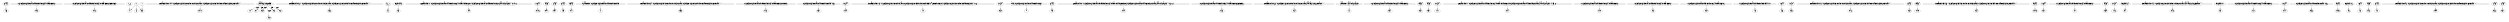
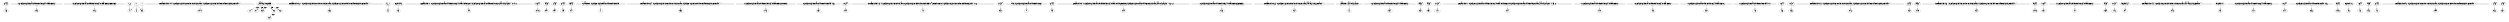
  digraph {
    fontname="DejaVu Serif"
    node [fontname="DejaVu Serif"]
    edge [fontname="DejaVu Serif"]
    n1 [label="r84[i3]"]
    n2 [label="$r62"]
    n3 [label="<org.eclipse.osgi.internal.module.ResolverImpl: boolean DEBUG>"]
    n4 [label="$z15"]
    n5 [label="<org.eclipse.osgi.internal.module.ResolverImpl: boolean DEBUG_REQUIRES>"]
    n6 [label="$z18"]
    n7 [label="i7 + 6"]
    n8 [label=i7]
    n9 [label="interfaceinvoke $r109.<org.eclipse.osgi.service.resolver.VersionConstraint: org.eclipse.osgi.service.resolver.BundleDescription getBundle()>()"]
    n10 [label="$r110"]
    n11 [label="java.lang.StringBuffer"]
    n12 [label="$r11"]
    n13 [label="$r7"]
    n14 [label="$r80"]
    n15 [label="$r20"]
    n16 [label="$r3"]
    n17 [label="$r61"]
    n18 [label="interfaceinvoke $r87.<org.eclipse.osgi.service.resolver.VersionConstraint: org.eclipse.osgi.service.resolver.BundleDescription getBundle()>()"]
    n19 [label="$r88"]
    n20 [label=0]
    n21 [label=z25]
    n22 [label=i3]
    n23 [label=i5]
    n24 [label="lengthof r95"]
    n25 [label="$i6"]
    n26 [label="specialinvoke r0.<org.eclipse.osgi.internal.module.ResolverImpl: boolean resolveImport(org.eclipse.osgi.internal.module.ResolverImport,java.util.ArrayList)>($r19, r2)"]
    n27 [label="$z9"]
    n28 [label="r106[i7]"]
    n29 [label="$r108"]
    n30 [label="r95[i5]"]
    n31 [label="$r97"]
    n32 [label="r84[i3]"]
    n33 [label="$r94"]
    n34 [label="r84[i3]"]
    n35 [label="$r89"]
    n36 [label="r95[i5]"]
    n37 [label="$r41"]
    n38 [label=1]
    n39 [label="@parameter0: org.eclipse.osgi.internal.module.ResolverBundle"]
    n40 [label=r1]
    n41 [label="interfaceinvoke $r54.<org.eclipse.osgi.service.resolver.VersionConstraint: org.eclipse.osgi.service.resolver.BundleDescription getBundle()>()"]
    n42 [label="$r55"]
    n43 [label="<org.eclipse.osgi.internal.module.ResolverImpl: boolean DEBUG_IMPORTS>"]
    n44 [label="$z13"]
    n45 [label="(org.eclipse.osgi.internal.module.ResolverBundle) $r35"]
    n46 [label="$r37"]
    n47 [label="r106[i7]"]
    n48 [label="$r19"]
    n49 [label="interfaceinvoke $r15.<org.eclipse.osgi.service.resolver.State: org.eclipse.osgi.service.resolver.ResolverError[] getResolverErrors(org.eclipse.osgi.service.resolver.BundleDescription)>($r16)"]
    n50 [label="$r17"]
    n51 [label="r106[i7]"]
    n52 [label="$r30"]
-   n53 [label="@this: org.eclipse.osgi.resolver.module.ResolverImpl"]
+   n53 [label="@this: org.eclipse.osgi.internal.module.ResolverImpl"]
    n54 [label=r0]
    n55 [label="r84[i3]"]
    n56 [label="$r92"]
    n57 [label="specialinvoke r0.<org.eclipse.osgi.internal.module.ResolverImpl: boolean resolveGenericReq(org.eclipse.osgi.internal.module.GenericConstraint,java.util.ArrayList)>($r60, r2)"]
    n58 [label="$z19"]
    n59 [label="<org.eclipse.osgi.internal.module.ResolverImpl: boolean DEBUG_GENERICS>"]
    n60 [label="$z23"]
    n61 [label="interfaceinvoke $r63.<org.eclipse.osgi.service.resolver.VersionConstraint: java.lang.String getName()>()"]
    n62 [label="$r64"]
    n63 [label="@parameter1: java.util.ArrayList"]
    n64 [label=r2]
    n65 [label="<org.eclipse.osgi.internal.module.ResolverImpl: boolean DEBUG>"]
    n66 [label="$z24"]
    n67 [label="r95[i5]"]
    n68 [label="$r51"]
    n69 [label="r95[i5]"]
    n70 [label="$r57"]
    n71 [label="r106[i7]"]
    n72 [label="$r111"]
    n73 [label="specialinvoke r0.<org.eclipse.osgi.internal.module.ResolverImpl: boolean resolveRequire(org.eclipse.osgi.internal.module.BundleConstraint,java.util.ArrayList)>($r39, r2)"]
    n74 [label="$z14"]
    n75 [label="<org.eclipse.osgi.internal.module.ResolverImpl: boolean DEBUG>"]
    n76 [label="$z10"]
    n77 [label="<org.eclipse.osgi.internal.module.ResolverImpl: boolean DEBUG>"]
    n78 [label="$z5"]
    n79 [label="<org.eclipse.osgi.internal.module.ResolverImpl: boolean DEBUG>"]
    n80 [label="$z20"]
    n81 [label="(org.eclipse.osgi.internal.module.ResolverBundle) $r77"]
    n82 [label="$r78"]
    n83 [label="r106[i7]"]
    n84 [label="$r36"]
    n85 [label="r106[i7]"]
    n86 [label="$r25"]
    n87 [label="interfaceinvoke $r75.<org.eclipse.osgi.service.resolver.VersionConstraint: org.eclipse.osgi.service.resolver.BundleDescription getBundle()>()"]
    n88 [label="$r76"]
    n89 [label="r84[i3]"]
    n90 [label="$r60"]
    n91 [label="r95[i5]"]
    n92 [label="$r100"]
    n93 [label="interfaceinvoke $r33.<org.eclipse.osgi.service.resolver.VersionConstraint: org.eclipse.osgi.service.resolver.BundleDescription getBundle()>()"]
    n94 [label="$r34"]
    n95 [label="r95[i5]"]
    n96 [label="$r105"]
    n97 [label="r106[i7]"]
    n98 [label="$r21"]
    n99 [label="i5 + 1"]
    n100 [label="<org.eclipse.osgi.internal.module.ResolverImpl: boolean DEBUG>"]
    n101 [label="$z7"]
    n102 [label="r95[i5]"]
    n103 [label="$r39"]
    n104 [label="r106[i7]"]
    n105 [label="$r116"]
    n106 [label="lengthof r84"]
    n107 [label="$i4"]
    n108 [label="interfaceinvoke $r42.<org.eclipse.osgi.service.resolver.VersionConstraint: java.lang.String getName()>()"]
    n109 [label="$r43"]
    n110 [label="lengthof $r17"]
    n111 [label="$i2"]
    n112 [label="<org.eclipse.osgi.internal.module.ResolverImpl: boolean DEBUG>"]
    n113 [label="$z2"]
    n114 [label="r106[i7]"]
    n115 [label="$r114"]
    n116 [label="(org.eclipse.osgi.internal.module.ResolverBundle) $r56"]
    n117 [label="$r58"]
    n118 [label="r95[i5]"]
    n119 [label="$r103"]
    n120 [label="lengthof r106"]
    n121 [label="$i8"]
    n122 [label="r106[i7]"]
    n123 [label="$r18"]
    n124 [label="r95[i5]"]
    n125 [label="$r46"]
    n126 [label="r84[i3]"]
    n127 [label="$r72"]
    n128 [label="interfaceinvoke $r98.<org.eclipse.osgi.service.resolver.VersionConstraint: org.eclipse.osgi.service.resolver.BundleDescription getBundle()>()"]
    n129 [label="$r99"]
    n130 [label="r84[i3]"]
    n131 [label="$r86"]
    n132 [label="r84[i3]"]
    n133 [label="$r67"]
    n1 -> n2
    n3 -> n4
    n5 -> n6
    n7 -> n8
    n9 -> n10
    n11 -> n12 [label=type]
    n11 -> n13 [label=type]
    n11 -> n14 [label=type]
-   n11 -> n15 [label=type]
+   n16 -> n15 [label=type]
    n11 -> n16 [label=type]
    n11 -> n17 [label=type]
    n18 -> n19
    n20 -> n8
    n20 -> n21
    n20 -> n22
    n24 -> n25
    n26 -> n27
    n28 -> n29
    n30 -> n31
    n32 -> n33
    n34 -> n35
    n36 -> n37
    n38 -> n21
    n39 -> n40
    n41 -> n42
    n43 -> n44
    n45 -> n46
    n47 -> n48
    n49 -> n50
    n51 -> n52
    n53 -> n54
    n55 -> n56
    n57 -> n58
    n59 -> n60
    n61 -> n62
    n63 -> n64
    n65 -> n66
    n67 -> n68
    n69 -> n70
    n71 -> n72
    n73 -> n74
    n75 -> n76
    n77 -> n78
    n79 -> n80
    n81 -> n82
    n83 -> n84
    n85 -> n86
    n87 -> n88
    n89 -> n90
    n91 -> n92
    n93 -> n94
    n95 -> n96
    n97 -> n98
    n99 -> n23
    n100 -> n101
    n102 -> n103
    n104 -> n105
    n106 -> n107
    n108 -> n109
    n110 -> n111
    n112 -> n113
    n114 -> n115
    n116 -> n117
    n118 -> n119
    n120 -> n121
    n122 -> n123
    n124 -> n125
    n126 -> n127
    n128 -> n129
    n130 -> n131
    n132 -> n133
  }
